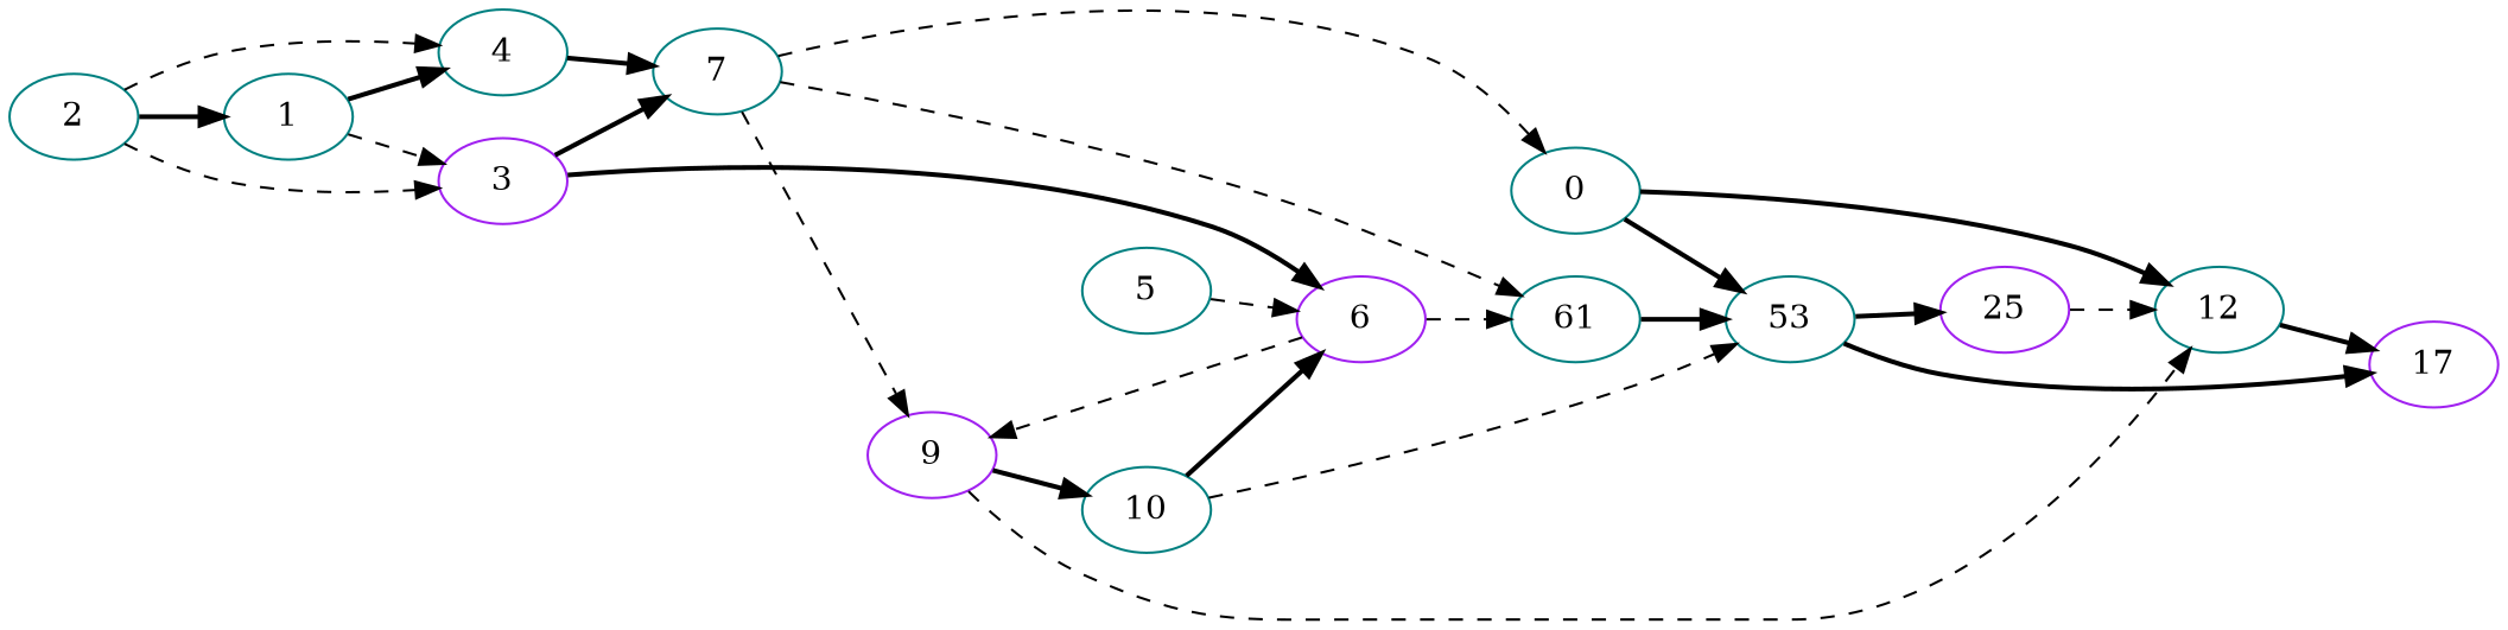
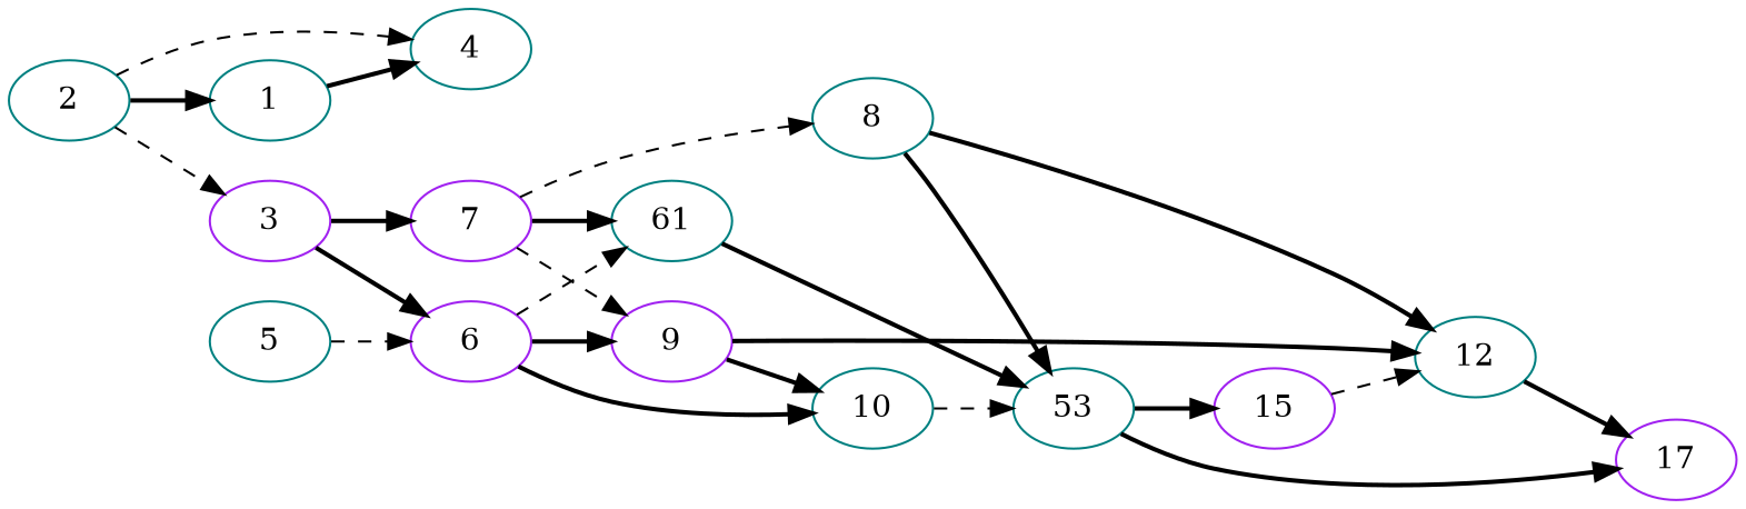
  digraph {
    rankdir=LR
    node [alpha=0.13 color=teal]
    edge [style=bold]
    1 [expect_size=50695168]
    3 [alpha=0.09 color=purple expect_size=46655488]
    4 [alpha=0.07 expect_size=14648320]
-   7 [alpha=0.15 expect_size=38891520]
+   7 [alpha=0.15 color=purple expect_size=38891520]
    6 [alpha=0.01 color=purple expect_size=37323776]
    9 [alpha=0.17 color=purple expect_size=8397824]
    n7 [expect_size=17001472 label=61]
-   8 [alpha=0.03 expect_size=18259968 label=0]
+   8 [alpha=0.03 expect_size=18259968]
    10 [alpha=0.06 expect_size=31202304]
    2 [alpha=0.16 expect_size=24916992]
    5 [alpha=0.01 expect_size=6178816]
    12 [expect_size=47922176]
    n13 [alpha=0.03 expect_size=39334912 label=53]
    n14 [alpha=0.04 color=purple expect_size=13462528 label=17]
-   15 [alpha=0.06 color=purple expect_size=30316544 label=25]
-   1 -> 3 [style=dashed]
+   15 [alpha=0.06 color=purple expect_size=30316544]
    1 -> 4
    3 -> 7
    3 -> 6
-   4 -> 7
    7 -> 9 [style=dashed]
-   7 -> n7 [style=dashed]
+   7 -> n7
    7 -> 8 [style=dashed]
-   6 -> 9 [style=dashed]
+   6 -> 9
    6 -> n7 [style=dashed]
-   10 -> 6
+   6 -> 10
    9 -> 10
-   9 -> 12 [style=dashed]
+   9 -> 12
    n7 -> n13
    8 -> 12
    8 -> n13
    10 -> n13 [style=dashed]
    2 -> 1
    2 -> 3 [style=dashed]
    2 -> 4 [style=dashed]
    5 -> 6 [style=dashed]
    12 -> n14
    n13 -> n14
    n13 -> 15
    15 -> 12 [style=dashed]
  }
